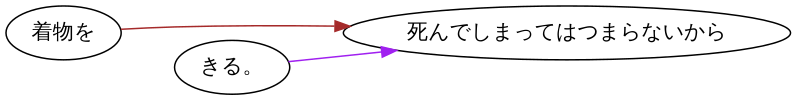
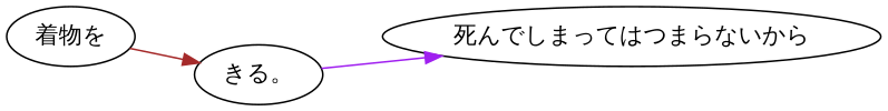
  digraph {
    rankdir=LR
    edge [style=solid]
    n1 [label="死んでしまってはつまらないから"]
    n2 [label="きる。"]
    n3 [label="着物を"]
    n2 -> n1 [color=purple]
-   n3 -> n1 [color=brown]
+   n3 -> n2 [color=brown]
  }
